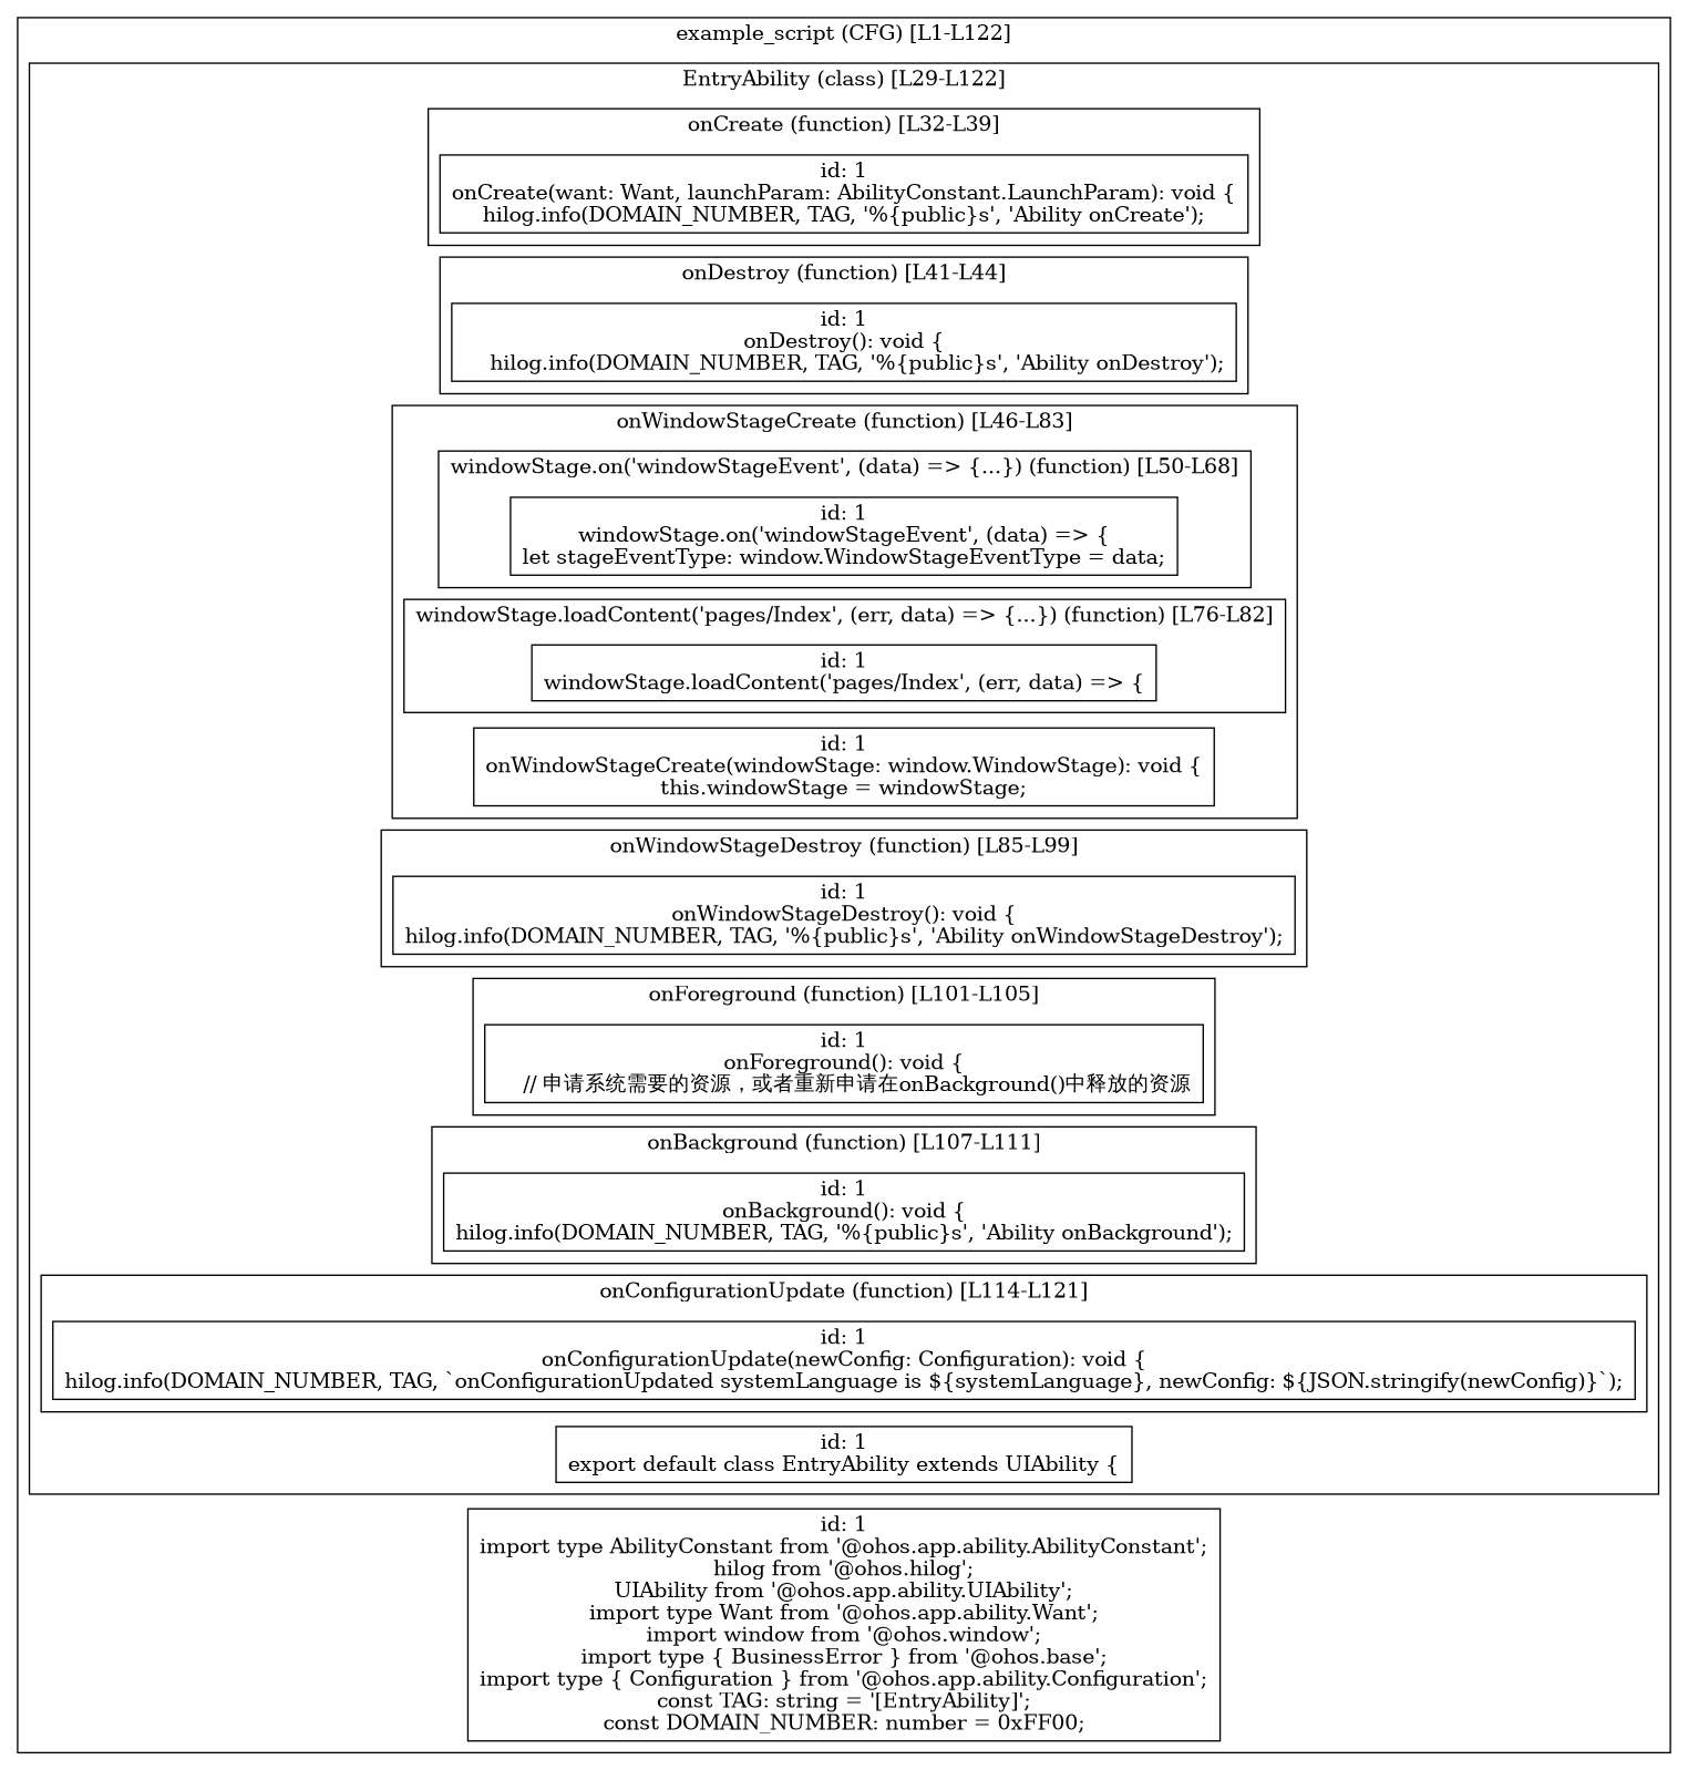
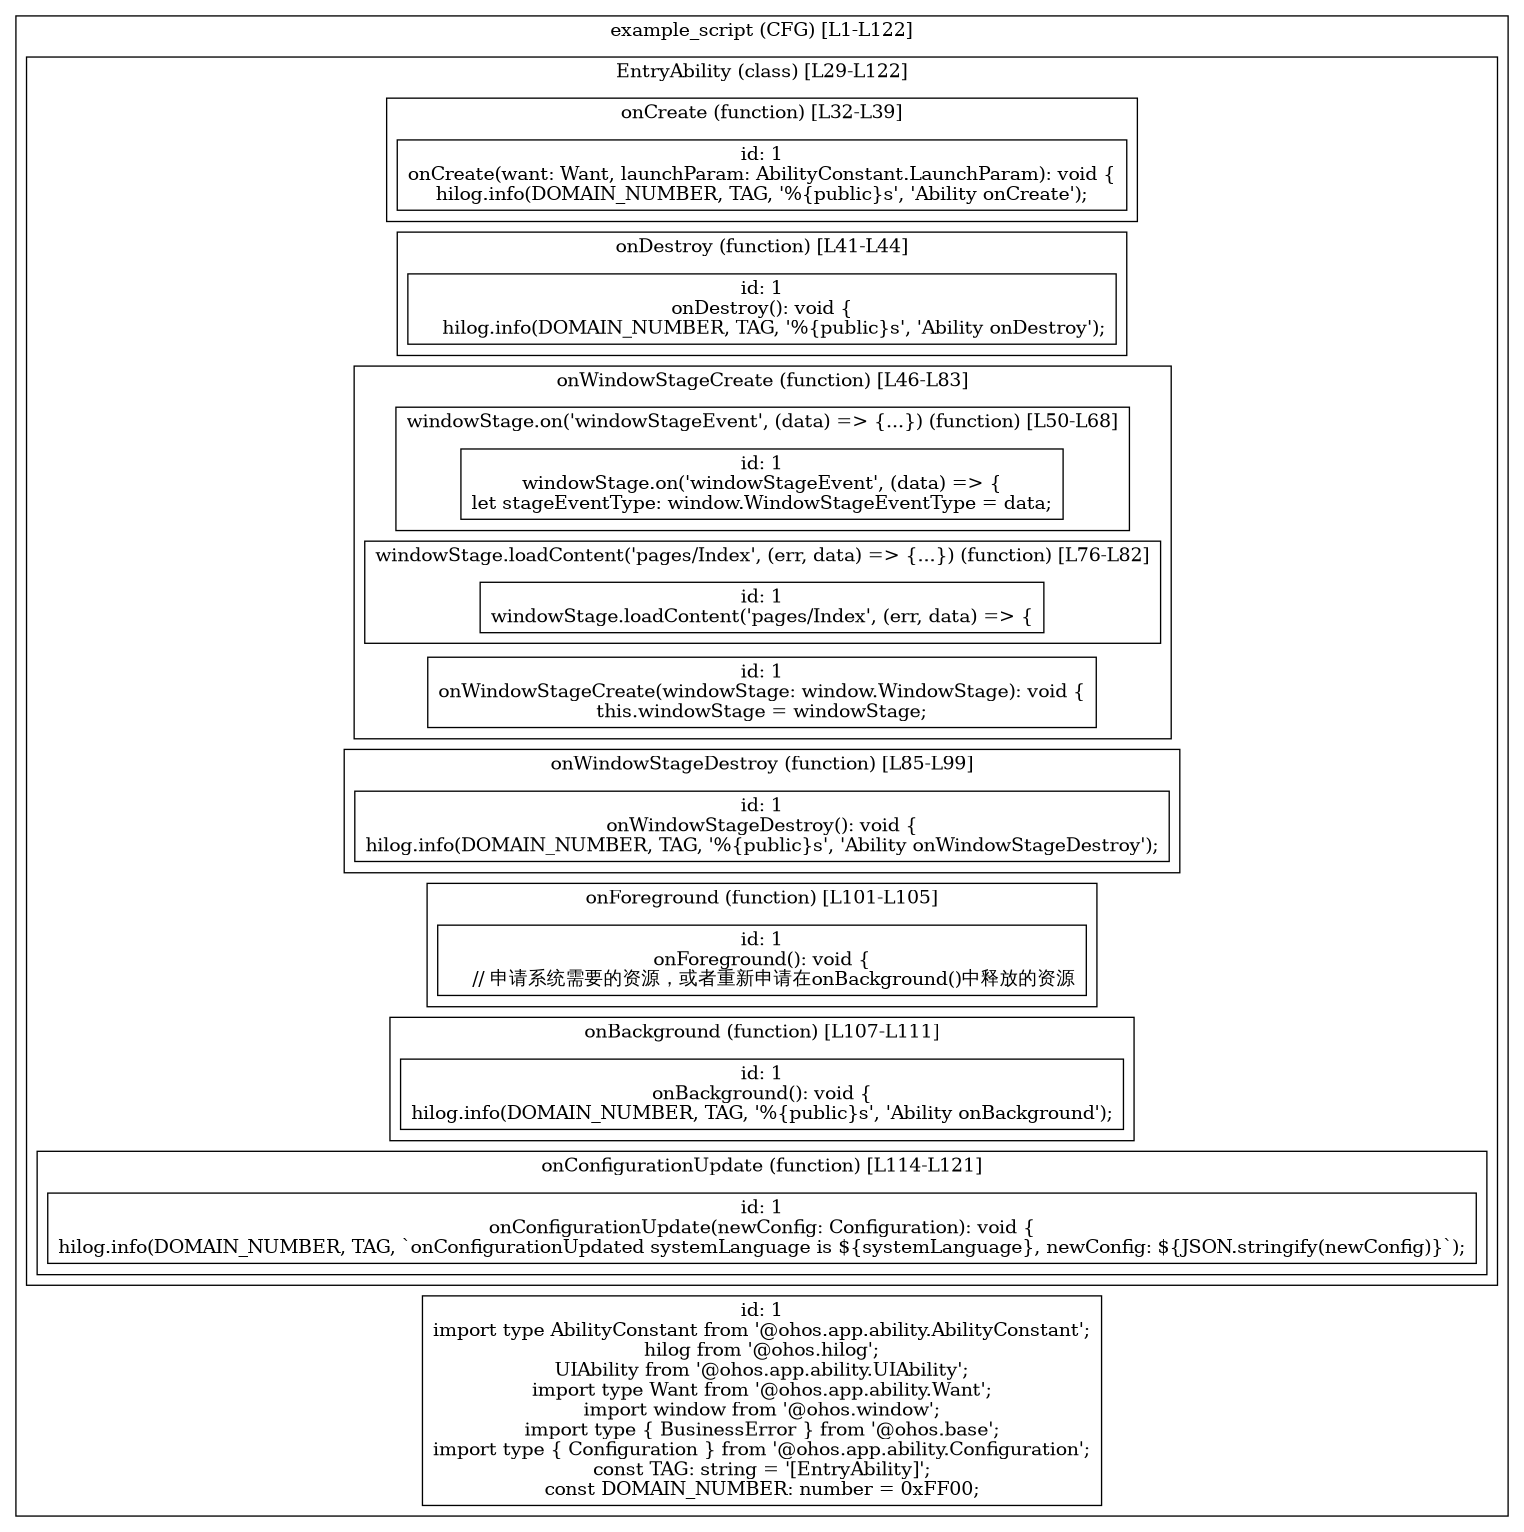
  digraph {
    rankdir=LR
    node [shape=box]
    n1 [label="id: 1\nonCreate(want: Want, launchParam: AbilityConstant.LaunchParam): void {\nhilog.info(DOMAIN_NUMBER, TAG, '%{public}s', 'Ability onCreate');"]
    n2 [label="id: 1\nonDestroy(): void {\n    hilog.info(DOMAIN_NUMBER, TAG, '%{public}s', 'Ability onDestroy');"]
    n3 [label="id: 1\nwindowStage.on('windowStageEvent', (data) => {\nlet stageEventType: window.WindowStageEventType = data;"]
    n4 [label="id: 1\nwindowStage.loadContent('pages/Index', (err, data) => {"]
    n5 [label="id: 1\nonWindowStageCreate(windowStage: window.WindowStage): void {\nthis.windowStage = windowStage;"]
    n6 [label="id: 1\nonWindowStageDestroy(): void {\nhilog.info(DOMAIN_NUMBER, TAG, '%{public}s', 'Ability onWindowStageDestroy');"]
    n7 [label="id: 1\nonForeground(): void {\n    // 申请系统需要的资源，或者重新申请在onBackground()中释放的资源"]
    n8 [label="id: 1\nonBackground(): void {\nhilog.info(DOMAIN_NUMBER, TAG, '%{public}s', 'Ability onBackground');"]
    n9 [label="id: 1\nonConfigurationUpdate(newConfig: Configuration): void {\nhilog.info(DOMAIN_NUMBER, TAG, `onConfigurationUpdated systemLanguage is ${systemLanguage}, newConfig: ${JSON.stringify(newConfig)}`);"]
-   n10 [label="id: 1\nexport default class EntryAbility extends UIAbility {"]
    n11 [label="id: 1\nimport type AbilityConstant from '@ohos.app.ability.AbilityConstant';\nhilog from '@ohos.hilog';\nUIAbility from '@ohos.app.ability.UIAbility';\nimport type Want from '@ohos.app.ability.Want';\nimport window from '@ohos.window';\nimport type { BusinessError } from '@ohos.base';\nimport type { Configuration } from '@ohos.app.ability.Configuration';\nconst TAG: string = '[EntryAbility]';\nconst DOMAIN_NUMBER: number = 0xFF00;"]
    subgraph cluster_1 {
      label="example_script (CFG) [L1-L122]"
      n11
      subgraph cluster_2 {
        label="EntryAbility (class) [L29-L122]"
-       n10
        subgraph cluster_3 {
          label="onCreate (function) [L32-L39]"
          n1
        }
        subgraph cluster_4 {
          label="onDestroy (function) [L41-L44]"
          n2
        }
        subgraph cluster_5 {
          label="onWindowStageCreate (function) [L46-L83]"
          n5
          subgraph cluster_6 {
            label="windowStage.on('windowStageEvent', (data) => {...}) (function) [L50-L68]"
            n3
          }
          subgraph cluster_7 {
            label="windowStage.loadContent('pages/Index', (err, data) => {...}) (function) [L76-L82]"
            n4
          }
        }
        subgraph cluster_8 {
          label="onWindowStageDestroy (function) [L85-L99]"
          n6
        }
        subgraph cluster_9 {
          label="onForeground (function) [L101-L105]"
          n7
        }
        subgraph cluster_10 {
          label="onBackground (function) [L107-L111]"
          n8
        }
        subgraph cluster_11 {
          label="onConfigurationUpdate (function) [L114-L121]"
          n9
        }
      }
    }
  }
